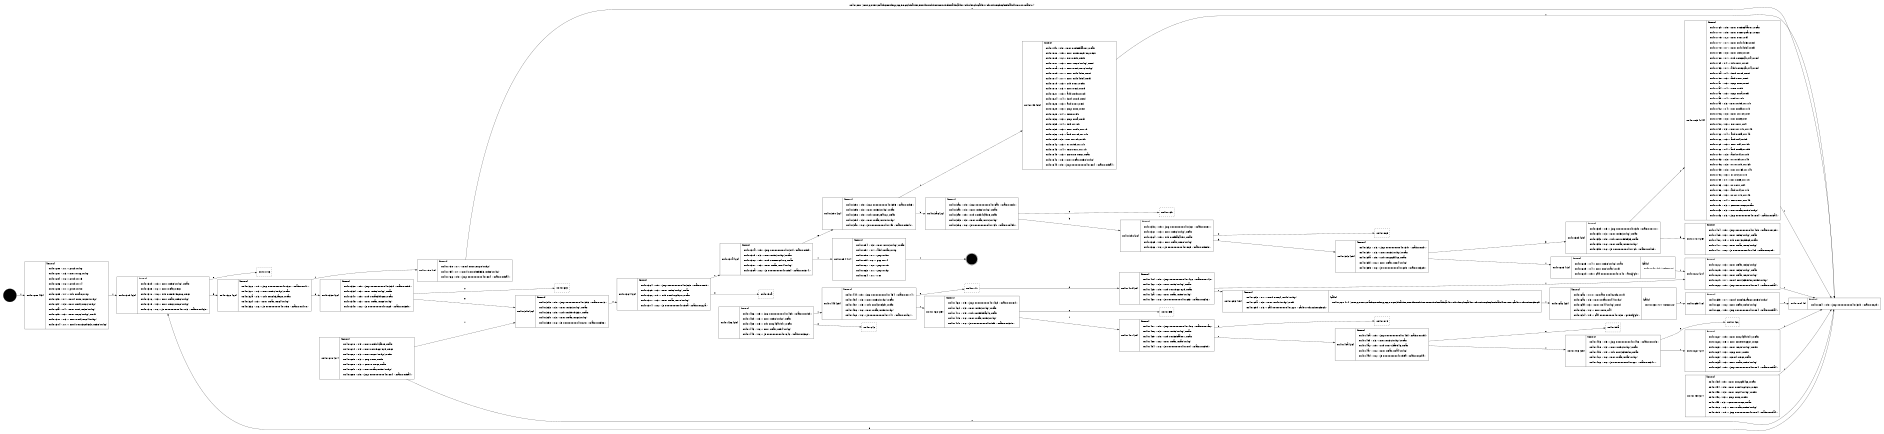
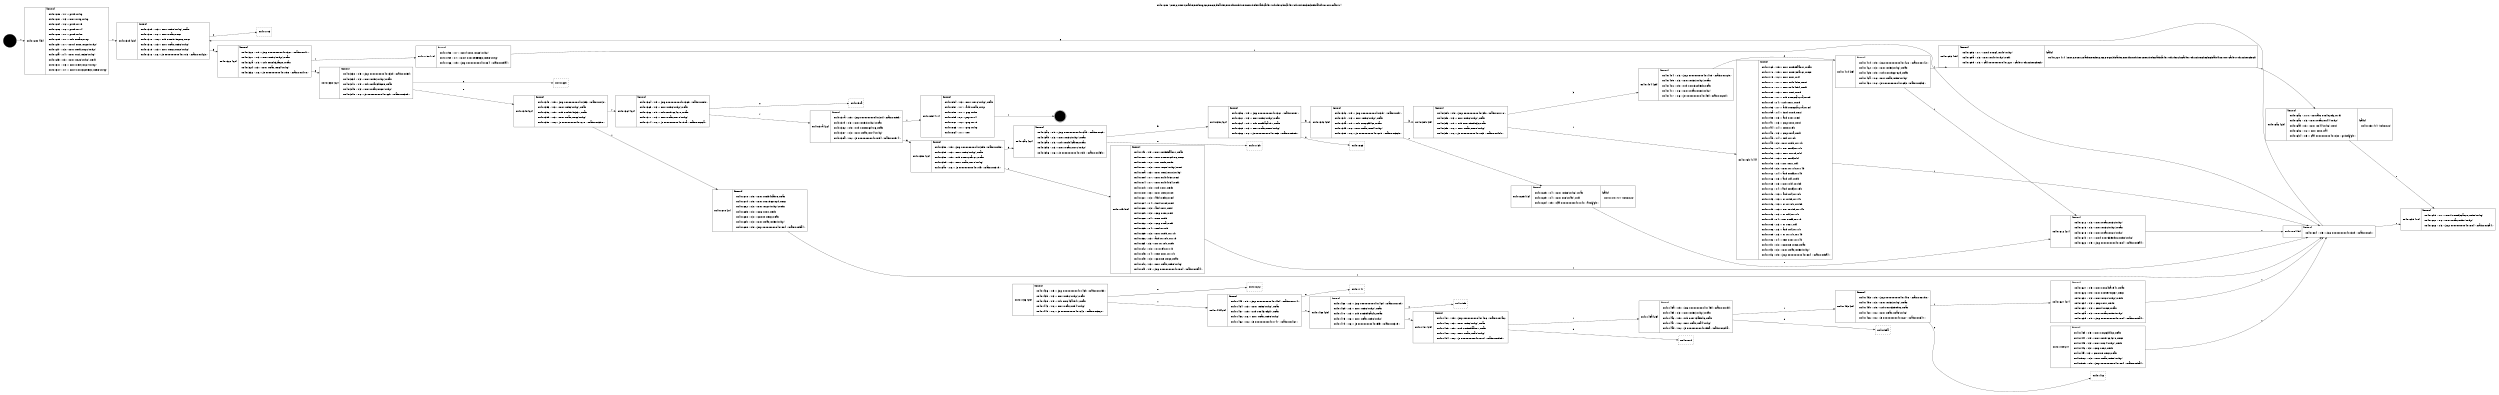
  digraph {
    label="0x4012e0 (/mnt/c/Users/mathe/Desktop/tcc/POCII/binaries/extr_linuxdriversnetwirelessathcarl9170fwdesc.h_carl9170fw_size_check_Final-ollvm.out::main(0))"
    labelloc=t
    rankdir=LR
    node [shape=record]
    Entry [fillcolor=black height=0.3 shape=circle style=filled width=0.3]
    n2 [label="{\n     0x4012e0 [43]\l\n     | [instrs]\l\n     &nbsp;&nbsp;0x4012e0 \<+1\>: push %rbp\l\n     &nbsp;&nbsp;0x4012e1 \<+3\>: mov %rsp,%rbp\l\n     &nbsp;&nbsp;0x4012e4 \<+2\>: push %r15\l\n     &nbsp;&nbsp;0x4012e6 \<+2\>: push %r14\l\n     &nbsp;&nbsp;0x4012e8 \<+1\>: push %rbx\l\n     &nbsp;&nbsp;0x4012e9 \<+7\>: sub $0xa8,%rsp\l\n     &nbsp;&nbsp;0x4012f0 \<+7\>: movl $0x0,-0x28(%rbp)\l\n     &nbsp;&nbsp;0x4012f7 \<+3\>: mov %edi,-0x2c(%rbp)\l\n     &nbsp;&nbsp;0x4012fa \<+4\>: mov %rsi,-0x38(%rbp)\l\n     &nbsp;&nbsp;0x4012fe \<+3\>: mov -0x2c(%rbp),%edi\l\n     &nbsp;&nbsp;0x401301 \<+3\>: mov %edi,-0x24(%rbp)\l\n     &nbsp;&nbsp;0x401304 \<+7\>: movl $0x13c0b5cb,-0x58(%rbp)\l\n  }"]
    n3 [label="{\n     0x40130b [23]\l\n     | [instrs]\l\n     &nbsp;&nbsp;0x40130b \<+3\>: mov -0x58(%rbp),%eax\l\n     &nbsp;&nbsp;0x40130e \<+2\>: mov %eax,%ecx\l\n     &nbsp;&nbsp;0x401310 \<+6\>: sub $0x85156206,%ecx\l\n     &nbsp;&nbsp;0x401316 \<+3\>: mov %eax,-0x5c(%rbp)\l\n     &nbsp;&nbsp;0x401319 \<+3\>: mov %ecx,-0x60(%rbp)\l\n     &nbsp;&nbsp;0x40131c \<+6\>: je 0000000000401703 \<main+0x423\>\l\n  }"]
    n4 [label="{\n     0x401703\l\n  }" style=dashed]
    n5 [label="{\n     0x401322 [22]\l\n     | [instrs]\l\n     &nbsp;&nbsp;0x401322 \<+5\>: jmp 0000000000401327 \<main+0x47\>\l\n     &nbsp;&nbsp;0x401327 \<+3\>: mov -0x5c(%rbp),%eax\l\n     &nbsp;&nbsp;0x40132a \<+5\>: sub $0x8b32ae20,%eax\l\n     &nbsp;&nbsp;0x40132f \<+3\>: mov %eax,-0x64(%rbp)\l\n     &nbsp;&nbsp;0x401332 \<+6\>: je 0000000000401758 \<main+0x478\>\l\n  }"]
    n6 [label="{\n     0x401758 [19]\l\n     | [instrs]\l\n     &nbsp;&nbsp;0x401758 \<+7\>: movl $0x0,-0x28(%rbp)\l\n     &nbsp;&nbsp;0x40175f \<+7\>: movl $0x109e5533,-0x58(%rbp)\l\n     &nbsp;&nbsp;0x401766 \<+5\>: jmp 0000000000401884 \<main+0x5a4\>\l\n  }"]
    n7 [label="{\n     0x401338 [22]\l\n     | [instrs]\l\n     &nbsp;&nbsp;0x401338 \<+5\>: jmp 000000000040133d \<main+0x5d\>\l\n     &nbsp;&nbsp;0x40133d \<+3\>: mov -0x5c(%rbp),%eax\l\n     &nbsp;&nbsp;0x401340 \<+5\>: sub $0xa03bbce8,%eax\l\n     &nbsp;&nbsp;0x401345 \<+3\>: mov %eax,-0x68(%rbp)\l\n     &nbsp;&nbsp;0x401348 \<+6\>: je 00000000004016cb \<main+0x3eb\>\l\n  }"]
    n8 [label="{\n     0x401884 [5]\l\n     | [instrs]\l\n     &nbsp;&nbsp;0x401884 \<+5\>: jmp 000000000040130b \<main+0x2b\>\l\n  }"]
    n9 [label="{\n     0x4016cb\l\n  }" style=dashed]
    n10 [label="{\n     0x40134e [22]\l\n     | [instrs]\l\n     &nbsp;&nbsp;0x40134e \<+5\>: jmp 0000000000401353 \<main+0x73\>\l\n     &nbsp;&nbsp;0x401353 \<+3\>: mov -0x5c(%rbp),%eax\l\n     &nbsp;&nbsp;0x401356 \<+5\>: sub $0xb97bc337,%eax\l\n     &nbsp;&nbsp;0x40135b \<+3\>: mov %eax,-0x6c(%rbp)\l\n     &nbsp;&nbsp;0x40135e \<+6\>: je 0000000000401678 \<main+0x398\>\l\n  }"]
    Exit [fillcolor=black height=0.3 peripheries=2 shape=circle style=filled width=0.3]
    n12 [label="{\n     0x401678 [27]\l\n     | [instrs]\l\n     &nbsp;&nbsp;0x401678 \<+5\>: mov $0xf04cab0e,%eax\l\n     &nbsp;&nbsp;0x40167d \<+5\>: mov $0x196c782d,%ecx\l\n     &nbsp;&nbsp;0x401682 \<+3\>: mov -0x20(%rbp),%edx\l\n     &nbsp;&nbsp;0x401685 \<+3\>: cmp $0x0,%edx\l\n     &nbsp;&nbsp;0x401688 \<+3\>: cmove %ecx,%eax\l\n     &nbsp;&nbsp;0x40168b \<+3\>: mov %eax,-0x58(%rbp)\l\n     &nbsp;&nbsp;0x40168e \<+5\>: jmp 0000000000401884 \<main+0x5a4\>\l\n  }"]
    n13 [label="{\n     0x401364 [22]\l\n     | [instrs]\l\n     &nbsp;&nbsp;0x401364 \<+5\>: jmp 0000000000401369 \<main+0x89\>\l\n     &nbsp;&nbsp;0x401369 \<+3\>: mov -0x5c(%rbp),%eax\l\n     &nbsp;&nbsp;0x40136c \<+5\>: sub $0xd7c64670,%eax\l\n     &nbsp;&nbsp;0x401371 \<+3\>: mov %eax,-0x70(%rbp)\l\n     &nbsp;&nbsp;0x401374 \<+6\>: je 000000000040150a \<main+0x22a\>\l\n  }"]
    n14 [label="{\n     0x4016b9 [18]\l\n     | [instrs]\l\n     &nbsp;&nbsp;0x4016b9 \<+7\>: movl $0x8b32ae20,-0x58(%rbp)\l\n     &nbsp;&nbsp;0x4016c0 \<+6\>: mov %eax,-0xb0(%rbp)\l\n     &nbsp;&nbsp;0x4016c6 \<+5\>: jmp 0000000000401884 \<main+0x5a4\>\l\n  }"]
    n15 [label="{\n     0x40150a\l\n  }" style=dashed]
    n16 [label="{\n     0x40137a [22]\l\n     | [instrs]\l\n     &nbsp;&nbsp;0x40137a \<+5\>: jmp 000000000040137f \<main+0x9f\>\l\n     &nbsp;&nbsp;0x40137f \<+3\>: mov -0x5c(%rbp),%eax\l\n     &nbsp;&nbsp;0x401382 \<+5\>: sub $0xe006d706,%eax\l\n     &nbsp;&nbsp;0x401387 \<+3\>: mov %eax,-0x74(%rbp)\l\n     &nbsp;&nbsp;0x40138a \<+6\>: je 0000000000401854 \<main+0x574\>\l\n  }"]
    n17 [label="{\n     0x4016a2 [23]\l\n     | [instrs]\l\n     &nbsp;&nbsp;0x4016a2 \<+10\>: movabs $0x4020f2,%rdi\l\n     &nbsp;&nbsp;0x4016ac \<+3\>: mov %eax,-0x44(%rbp)\l\n     &nbsp;&nbsp;0x4016af \<+3\>: mov -0x44(%rbp),%esi\l\n     &nbsp;&nbsp;0x4016b2 \<+2\>: mov $0x0,%al\l\n     &nbsp;&nbsp;0x4016b4 \<+5\>: call 0000000000401030 \<printf@plt\>\l\n     | [calls]\l\n     &nbsp;&nbsp;0x401030 \{1\} (unknown)\l\n  }"]
    n18 [label="{\n     0x401854 [17]\l\n     | [instrs]\l\n     &nbsp;&nbsp;0x401854 \<+3\>: mov -0x1c(%rbp),%eax\l\n     &nbsp;&nbsp;0x401857 \<+7\>: add $0xa8,%rsp\l\n     &nbsp;&nbsp;0x40185e \<+1\>: pop %rbx\l\n     &nbsp;&nbsp;0x40185f \<+2\>: pop %r14\l\n     &nbsp;&nbsp;0x401861 \<+2\>: pop %r15\l\n     &nbsp;&nbsp;0x401863 \<+1\>: pop %rbp\l\n     &nbsp;&nbsp;0x401864 \<+1\>: ret\l\n  }"]
    n19 [label="{\n     0x401390 [22]\l\n     | [instrs]\l\n     &nbsp;&nbsp;0x401390 \<+5\>: jmp 0000000000401395 \<main+0xb5\>\l\n     &nbsp;&nbsp;0x401395 \<+3\>: mov -0x5c(%rbp),%eax\l\n     &nbsp;&nbsp;0x401398 \<+5\>: sub $0xe72ea161,%eax\l\n     &nbsp;&nbsp;0x40139d \<+3\>: mov %eax,-0x78(%rbp)\l\n     &nbsp;&nbsp;0x4013a0 \<+6\>: je 00000000004017fb \<main+0x51b\>\l\n  }"]
    n20 [label="{\n     0x4014cc\l\n  }" style=dashed]
    n21 [label="{\n     0x4017fb [89]\l\n     | [instrs]\l\n     &nbsp;&nbsp;0x4017fb \<+5\>: mov $0x5e5aa001,%eax\l\n     &nbsp;&nbsp;0x401800 \<+5\>: mov $0xe006d706,%ecx\l\n     &nbsp;&nbsp;0x401805 \<+2\>: xor %edx,%edx\l\n     &nbsp;&nbsp;0x401807 \<+3\>: mov -0x28(%rbp),%esi\l\n     &nbsp;&nbsp;0x40180a \<+3\>: mov %esi,-0x1c(%rbp)\l\n     &nbsp;&nbsp;0x40180d \<+7\>: mov 0x404050,%esi\l\n     &nbsp;&nbsp;0x401814 \<+7\>: mov 0x404054,%edi\l\n     &nbsp;&nbsp;0x40181b \<+3\>: sub $0x1,%edx\l\n     &nbsp;&nbsp;0x40181e \<+3\>: mov %esi,%r8d\l\n     &nbsp;&nbsp;0x401821 \<+3\>: add %edx,%r8d\l\n     &nbsp;&nbsp;0x401824 \<+4\>: imul %r8d,%esi\l\n     &nbsp;&nbsp;0x401828 \<+3\>: and $0x1,%esi\l\n     &nbsp;&nbsp;0x40182b \<+3\>: cmp $0x0,%esi\l\n     &nbsp;&nbsp;0x40182e \<+4\>: sete %r9b\l\n     &nbsp;&nbsp;0x401832 \<+3\>: cmp $0xa,%edi\l\n     &nbsp;&nbsp;0x401835 \<+4\>: setl %r10b\l\n     &nbsp;&nbsp;0x401839 \<+3\>: mov %r9b,%r11b\l\n     &nbsp;&nbsp;0x40183c \<+3\>: and %r10b,%r11b\l\n     &nbsp;&nbsp;0x40183f \<+3\>: xor %r10b,%r9b\l\n     &nbsp;&nbsp;0x401842 \<+3\>: or %r9b,%r11b\l\n     &nbsp;&nbsp;0x401845 \<+4\>: test $0x1,%r11b\l\n     &nbsp;&nbsp;0x401849 \<+3\>: cmovne %ecx,%eax\l\n     &nbsp;&nbsp;0x40184c \<+3\>: mov %eax,-0x58(%rbp)\l\n     &nbsp;&nbsp;0x40184f \<+5\>: jmp 0000000000401884 \<main+0x5a4\>\l\n  }"]
    n22 [label="{\n     0x4013a6 [22]\l\n     | [instrs]\l\n     &nbsp;&nbsp;0x4013a6 \<+5\>: jmp 00000000004013ab \<main+0xcb\>\l\n     &nbsp;&nbsp;0x4013ab \<+3\>: mov -0x5c(%rbp),%eax\l\n     &nbsp;&nbsp;0x4013ae \<+5\>: sub $0xf04cab0e,%eax\l\n     &nbsp;&nbsp;0x4013b3 \<+3\>: mov %eax,-0x7c(%rbp)\l\n     &nbsp;&nbsp;0x4013b6 \<+6\>: je 000000000040173b \<main+0x45b\>\l\n  }"]
    n23 [label="{\n     0x401627 [27]\l\n     | [instrs]\l\n     &nbsp;&nbsp;0x401627 \<+5\>: mov $0x243a1941,%eax\l\n     &nbsp;&nbsp;0x40162c \<+5\>: mov $0xb97bc337,%ecx\l\n     &nbsp;&nbsp;0x401631 \<+3\>: mov -0x20(%rbp),%edx\l\n     &nbsp;&nbsp;0x401634 \<+3\>: cmp $0x1,%edx\l\n     &nbsp;&nbsp;0x401637 \<+3\>: cmovl %ecx,%eax\l\n     &nbsp;&nbsp;0x40163a \<+3\>: mov %eax,-0x58(%rbp)\l\n     &nbsp;&nbsp;0x40163d \<+5\>: jmp 0000000000401884 \<main+0x5a4\>\l\n  }"]
    n24 [label="{\n     0x40173b\l\n  }" style=dashed]
    n25 [label="{\n     0x4013bc [22]\l\n     | [instrs]\l\n     &nbsp;&nbsp;0x4013bc \<+5\>: jmp 00000000004013c1 \<main+0xe1\>\l\n     &nbsp;&nbsp;0x4013c1 \<+3\>: mov -0x5c(%rbp),%eax\l\n     &nbsp;&nbsp;0x4013c4 \<+5\>: sub $0xf5a6a151,%eax\l\n     &nbsp;&nbsp;0x4013c9 \<+3\>: mov %eax,-0x80(%rbp)\l\n     &nbsp;&nbsp;0x4013cc \<+6\>: je 0000000000401865 \<main+0x585\>\l\n  }"]
    n26 [label="{\n     0x4014b3 [25]\l\n     | [instrs]\l\n     &nbsp;&nbsp;0x4014b3 \<+5\>: jmp 00000000004014b8 \<main+0x1d8\>\l\n     &nbsp;&nbsp;0x4014b8 \<+3\>: mov -0x5c(%rbp),%eax\l\n     &nbsp;&nbsp;0x4014bb \<+5\>: sub $0x7339ed0c,%eax\l\n     &nbsp;&nbsp;0x4014c0 \<+6\>: mov %eax,-0xa8(%rbp)\l\n     &nbsp;&nbsp;0x4014c6 \<+6\>: je 0000000000401627 \<main+0x347\>\l\n  }"]
    n27 [label="{\n     0x401865\l\n  }" style=dashed]
    n28 [label="{\n     0x4013d2 [25]\l\n     | [instrs]\l\n     &nbsp;&nbsp;0x4013d2 \<+5\>: jmp 00000000004013d7 \<main+0xf7\>\l\n     &nbsp;&nbsp;0x4013d7 \<+3\>: mov -0x5c(%rbp),%eax\l\n     &nbsp;&nbsp;0x4013da \<+5\>: sub $0x26fd4c8,%eax\l\n     &nbsp;&nbsp;0x4013df \<+6\>: mov %eax,-0x84(%rbp)\l\n     &nbsp;&nbsp;0x4013e5 \<+6\>: je 0000000000401605 \<main+0x325\>\l\n  }"]
    n29 [label="{\n     0x40159a\l\n  }" style=dashed]
    n30 [label="{\n     0x401605 [13]\l\n     | [instrs]\l\n     &nbsp;&nbsp;0x401605 \<+4\>: mov -0x38(%rbp),%rax\l\n     &nbsp;&nbsp;0x401609 \<+4\>: mov 0x8(%rax),%rdi\l\n     &nbsp;&nbsp;0x40160d \<+5\>: call 0000000000401040 \<atoi@plt\>\l\n     | [calls]\l\n     &nbsp;&nbsp;0x401040 \{1\} (unknown)\l\n  }"]
    n31 [label="{\n     0x4013eb [25]\l\n     | [instrs]\l\n     &nbsp;&nbsp;0x4013eb \<+5\>: jmp 00000000004013f0 \<main+0x110\>\l\n     &nbsp;&nbsp;0x4013f0 \<+3\>: mov -0x5c(%rbp),%eax\l\n     &nbsp;&nbsp;0x4013f3 \<+5\>: sub $0x109e5533,%eax\l\n     &nbsp;&nbsp;0x4013f8 \<+6\>: mov %eax,-0x88(%rbp)\l\n     &nbsp;&nbsp;0x4013fe \<+6\>: je 000000000040176b \<main+0x48b\>\l\n  }"]
    n32 [label="{\n     0x40149a [25]\l\n     | [instrs]\l\n     &nbsp;&nbsp;0x40149a \<+5\>: jmp 000000000040149f \<main+0x1bf\>\l\n     &nbsp;&nbsp;0x40149f \<+3\>: mov -0x5c(%rbp),%eax\l\n     &nbsp;&nbsp;0x4014a2 \<+5\>: sub $0x713a9946,%eax\l\n     &nbsp;&nbsp;0x4014a7 \<+6\>: mov %eax,-0xa4(%rbp)\l\n     &nbsp;&nbsp;0x4014ad \<+6\>: je 000000000040159a \<main+0x2ba\>\l\n  }"]
    n33 [label="{\n     0x401612 [21]\l\n     | [instrs]\l\n     &nbsp;&nbsp;0x401612 \<+3\>: mov %eax,-0x3c(%rbp)\l\n     &nbsp;&nbsp;0x401615 \<+3\>: mov -0x3c(%rbp),%eax\l\n     &nbsp;&nbsp;0x401618 \<+3\>: mov %eax,-0x20(%rbp)\l\n     &nbsp;&nbsp;0x40161b \<+7\>: movl $0x7339ed0c,-0x58(%rbp)\l\n     &nbsp;&nbsp;0x401622 \<+5\>: jmp 0000000000401884 \<main+0x5a4\>\l\n  }"]
    n34 [label="{\n     0x40176b [144]\l\n     | [instrs]\l\n     &nbsp;&nbsp;0x40176b \<+5\>: mov $0x5e5aa001,%eax\l\n     &nbsp;&nbsp;0x401770 \<+5\>: mov $0xe72ea161,%ecx\l\n     &nbsp;&nbsp;0x401775 \<+2\>: mov $0x1,%dl\l\n     &nbsp;&nbsp;0x401777 \<+7\>: mov 0x404050,%esi\l\n     &nbsp;&nbsp;0x40177e \<+7\>: mov 0x404054,%edi\l\n     &nbsp;&nbsp;0x401785 \<+3\>: mov %esi,%r8d\l\n     &nbsp;&nbsp;0x401788 \<+7\>: sub $0xe2ca127a,%r8d\l\n     &nbsp;&nbsp;0x40178f \<+4\>: sub $0x1,%r8d\l\n     &nbsp;&nbsp;0x401793 \<+7\>: add $0xe2ca127a,%r8d\l\n     &nbsp;&nbsp;0x40179a \<+4\>: imul %r8d,%esi\l\n     &nbsp;&nbsp;0x40179e \<+3\>: and $0x1,%esi\l\n     &nbsp;&nbsp;0x4017a1 \<+3\>: cmp $0x0,%esi\l\n     &nbsp;&nbsp;0x4017a4 \<+4\>: sete %r9b\l\n     &nbsp;&nbsp;0x4017a8 \<+3\>: cmp $0xa,%edi\l\n     &nbsp;&nbsp;0x4017ab \<+4\>: setl %r10b\l\n     &nbsp;&nbsp;0x4017af \<+3\>: mov %r9b,%r11b\l\n     &nbsp;&nbsp;0x4017b2 \<+4\>: xor $0xff,%r11b\l\n     &nbsp;&nbsp;0x4017b6 \<+3\>: mov %r10b,%bl\l\n     &nbsp;&nbsp;0x4017b9 \<+3\>: xor $0xff,%bl\l\n     &nbsp;&nbsp;0x4017bc \<+3\>: xor $0x1,%dl\l\n     &nbsp;&nbsp;0x4017bf \<+3\>: mov %r11b,%r14b\l\n     &nbsp;&nbsp;0x4017c2 \<+4\>: and $0xff,%r14b\l\n     &nbsp;&nbsp;0x4017c6 \<+3\>: and %dl,%r9b\l\n     &nbsp;&nbsp;0x4017c9 \<+3\>: mov %bl,%r15b\l\n     &nbsp;&nbsp;0x4017cc \<+4\>: and $0xff,%r15b\l\n     &nbsp;&nbsp;0x4017d0 \<+3\>: and %dl,%r10b\l\n     &nbsp;&nbsp;0x4017d3 \<+3\>: or %r9b,%r14b\l\n     &nbsp;&nbsp;0x4017d6 \<+3\>: or %r10b,%r15b\l\n     &nbsp;&nbsp;0x4017d9 \<+3\>: xor %r15b,%r14b\l\n     &nbsp;&nbsp;0x4017dc \<+3\>: or %bl,%r11b\l\n     &nbsp;&nbsp;0x4017df \<+4\>: xor $0xff,%r11b\l\n     &nbsp;&nbsp;0x4017e3 \<+3\>: or $0x1,%dl\l\n     &nbsp;&nbsp;0x4017e6 \<+3\>: and %dl,%r11b\l\n     &nbsp;&nbsp;0x4017e9 \<+3\>: or %r11b,%r14b\l\n     &nbsp;&nbsp;0x4017ec \<+4\>: test $0x1,%r14b\l\n     &nbsp;&nbsp;0x4017f0 \<+3\>: cmovne %ecx,%eax\l\n     &nbsp;&nbsp;0x4017f3 \<+3\>: mov %eax,-0x58(%rbp)\l\n     &nbsp;&nbsp;0x4017f6 \<+5\>: jmp 0000000000401884 \<main+0x5a4\>\l\n  }"]
    n35 [label="{\n     0x401404 [25]\l\n     | [instrs]\l\n     &nbsp;&nbsp;0x401404 \<+5\>: jmp 0000000000401409 \<main+0x129\>\l\n     &nbsp;&nbsp;0x401409 \<+3\>: mov -0x5c(%rbp),%eax\l\n     &nbsp;&nbsp;0x40140c \<+5\>: sub $0x13c0b5cb,%eax\l\n     &nbsp;&nbsp;0x401411 \<+6\>: mov %eax,-0x8c(%rbp)\l\n     &nbsp;&nbsp;0x401417 \<+6\>: je 00000000004014ef \<main+0x20f\>\l\n  }"]
    n36 [label="{\n     0x40187d\l\n  }" style=dashed]
    n37 [label="{\n     0x40141d [25]\l\n     | [instrs]\l\n     &nbsp;&nbsp;0x40141d \<+5\>: jmp 0000000000401422 \<main+0x142\>\l\n     &nbsp;&nbsp;0x401422 \<+3\>: mov -0x5c(%rbp),%eax\l\n     &nbsp;&nbsp;0x401425 \<+5\>: sub $0x196c782d,%eax\l\n     &nbsp;&nbsp;0x40142a \<+6\>: mov %eax,-0x90(%rbp)\l\n     &nbsp;&nbsp;0x401430 \<+6\>: je 0000000000401693 \<main+0x3b3\>\l\n  }"]
    n38 [label="{\n     0x401481 [25]\l\n     | [instrs]\l\n     &nbsp;&nbsp;0x401481 \<+5\>: jmp 0000000000401486 \<main+0x1a6\>\l\n     &nbsp;&nbsp;0x401486 \<+3\>: mov -0x5c(%rbp),%eax\l\n     &nbsp;&nbsp;0x401489 \<+5\>: sub $0x5e5aa001,%eax\l\n     &nbsp;&nbsp;0x40148e \<+6\>: mov %eax,-0xa0(%rbp)\l\n     &nbsp;&nbsp;0x401494 \<+6\>: je 000000000040187d \<main+0x59d\>\l\n  }"]
    n39 [label="{\n     0x4014ef [27]\l\n     | [instrs]\l\n     &nbsp;&nbsp;0x4014ef \<+5\>: mov $0x26fd4c8,%eax\l\n     &nbsp;&nbsp;0x4014f4 \<+5\>: mov $0xd7c64670,%ecx\l\n     &nbsp;&nbsp;0x4014f9 \<+3\>: mov -0x24(%rbp),%edx\l\n     &nbsp;&nbsp;0x4014fc \<+3\>: cmp $0x2,%edx\l\n     &nbsp;&nbsp;0x4014ff \<+3\>: cmovne %ecx,%eax\l\n     &nbsp;&nbsp;0x401502 \<+3\>: mov %eax,-0x58(%rbp)\l\n     &nbsp;&nbsp;0x401505 \<+5\>: jmp 0000000000401884 \<main+0x5a4\>\l\n  }"]
    n40 [label="{\n     0x401693 [15]\l\n     | [instrs]\l\n     &nbsp;&nbsp;0x401693 \<+7\>: movl $0x64,-0x40(%rbp)\l\n     &nbsp;&nbsp;0x40169a \<+3\>: mov -0x40(%rbp),%edi\l\n     &nbsp;&nbsp;0x40169d \<+5\>: call 0000000000401220 \<carl9170fw_size_check\>\l\n     | [calls]\l\n     &nbsp;&nbsp;0x401220 \{1\} (/mnt/c/Users/mathe/Desktop/tcc/POCII/binaries/extr_linuxdriversnetwirelessathcarl9170fwdesc.h_carl9170fw_size_check_Final-ollvm.out::carl9170fw_size_check)\l\n  }"]
    n41 [label="{\n     0x4015f9\l\n  }" style=dashed]
    n42 [label="{\n     0x401436 [25]\l\n     | [instrs]\l\n     &nbsp;&nbsp;0x401436 \<+5\>: jmp 000000000040143b \<main+0x15b\>\l\n     &nbsp;&nbsp;0x40143b \<+3\>: mov -0x5c(%rbp),%eax\l\n     &nbsp;&nbsp;0x40143e \<+5\>: sub $0x243a1941,%eax\l\n     &nbsp;&nbsp;0x401443 \<+6\>: mov %eax,-0x94(%rbp)\l\n     &nbsp;&nbsp;0x401449 \<+6\>: je 0000000000401642 \<main+0x362\>\l\n  }"]
    n43 [label="{\n     0x401642\l\n  }" style=dashed]
    n44 [label="{\n     0x40144f [25]\l\n     | [instrs]\l\n     &nbsp;&nbsp;0x40144f \<+5\>: jmp 0000000000401454 \<main+0x174\>\l\n     &nbsp;&nbsp;0x401454 \<+3\>: mov -0x5c(%rbp),%eax\l\n     &nbsp;&nbsp;0x401457 \<+5\>: sub $0x437ef2f7,%eax\l\n     &nbsp;&nbsp;0x40145c \<+6\>: mov %eax,-0x98(%rbp)\l\n     &nbsp;&nbsp;0x401462 \<+6\>: je 0000000000401747 \<main+0x467\>\l\n  }"]
    n45 [label="{\n     0x401468 [25]\l\n     | [instrs]\l\n     &nbsp;&nbsp;0x401468 \<+5\>: jmp 000000000040146d \<main+0x18d\>\l\n     &nbsp;&nbsp;0x40146d \<+3\>: mov -0x5c(%rbp),%eax\l\n     &nbsp;&nbsp;0x401470 \<+5\>: sub $0x59b5ac4c,%eax\l\n     &nbsp;&nbsp;0x401475 \<+6\>: mov %eax,-0x9c(%rbp)\l\n     &nbsp;&nbsp;0x40147b \<+6\>: je 00000000004015f9 \<main+0x319\>\l\n  }"]
    n46 [label="{\n     0x401747\l\n  }" style=dashed]
    Entry -> n2 [label=" 1"]
    n2 -> n3 [label=" 1"]
    n3 -> n4 [label=" 0"]
    n3 -> n5 [label=" 9"]
    n5 -> n6 [label=" 1"]
    n5 -> n7 [label=" 8"]
    n6 -> n8 [label=" 1"]
    n7 -> n9 [label=" 0"]
    n7 -> n10 [label=" 8"]
    n8 -> n3 [label=" 8"]
-   n12 -> n10 [label=" 1"]
+   n10 -> n12 [label=" 1"]
    n10 -> n13 [label=" 7"]
    n12 -> n8 [label=" 1"]
    n13 -> n15 [label=" 0"]
    n13 -> n16 [label=" 7"]
-   n14 -> n8 [label=" 1"]
+   n8 -> n14 [label=" 1"]
    n16 -> n18 [label=" 1"]
    n16 -> n19 [label=" 6"]
    n17 -> n14 [label=" 1"]
    n18 -> Exit [label=" 1"]
    n19 -> n21 [label=" 1"]
    n19 -> n22 [label=" 5"]
    n21 -> n8 [label=" 1"]
    n22 -> n24 [label=" 0"]
    n22 -> n25 [label=" 5"]
    n23 -> n8 [label=" 1"]
    n25 -> n27 [label=" 0"]
    n25 -> n28 [label=" 5"]
    n26 -> n20 [label=" 0"]
    n26 -> n23 [label=" 1"]
    n28 -> n30 [label=" 1"]
    n28 -> n31 [label=" 3"]
    n30 -> n33 [label=" 1"]
    n31 -> n34 [label=" 1"]
    n31 -> n35 [label=" 3"]
    n32 -> n26 [label=" 1"]
    n32 -> n29 [label=" 0"]
    n33 -> n8 [label=" 1"]
    n34 -> n8 [label=" 1"]
-   n46 -> n37 [label=" 2"]
+   n35 -> n37 [label=" 2"]
    n37 -> n33 [label=" 1"]
    n37 -> n40 [label=" 1"]
    n38 -> n32 [label=" 1"]
    n38 -> n36 [label=" 0"]
    n39 -> n8 [label=" 1"]
    n40 -> n17 [label=" 1"]
    n42 -> n43 [label=" 0"]
    n42 -> n44 [label=" 1"]
    n44 -> n45 [label=" 1"]
    n44 -> n46 [label=" 0"]
    n45 -> n38 [label=" 1"]
    n45 -> n41 [label=" 0"]
  }
